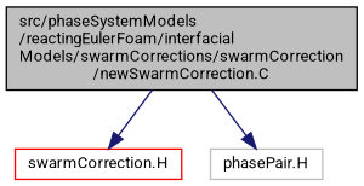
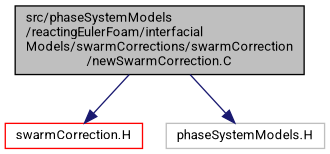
  digraph {
    fontname=Roboto
    node [fontname=Roboto fontsize=10 shape=record]
    edge [color=midnightblue fontname=Roboto fontsize=10 labelfontname=Helvetica labelfontsize=10 style=solid]
    n1 [color=black fillcolor=grey75 fontcolor=black height=0.2 label="src/phaseSystemModels\l/reactingEulerFoam/interfacial\lModels/swarmCorrections/swarmCorrection\l/newSwarmCorrection.C" style=filled width=0.4]
    n2 [color=red height=0.2 label="swarmCorrection.H" width=0.4]
-   n3 [color=grey75 height=0.2 label="phasePair.H" width=0.4]
+   n3 [color=grey75 height=0.2 label="phaseSystemModels.H" width=0.4]
    n1 -> n2
    n1 -> n3
  }
